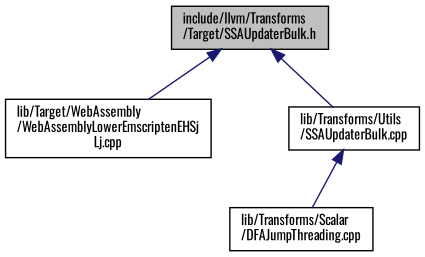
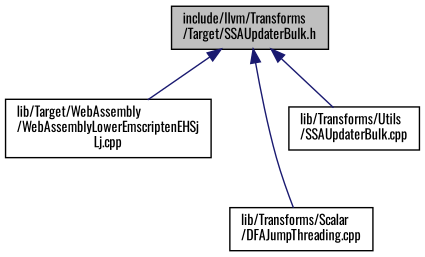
  digraph {
    fontname=Oswald
    node [color=black fontname=Oswald fontsize=10 shape=record]
    edge [color=midnightblue dir=back fontname=Oswald fontsize=10 labelfontname=Helvetica labelfontsize=10 style=solid]
    n1 [fillcolor=grey75 fontcolor=black height=0.2 label="include/llvm/Transforms\l/Target/SSAUpdaterBulk.h" style=filled width=0.4]
    n2 [height=0.2 label="lib/Target/WebAssembly\l/WebAssemblyLowerEmscriptenEHSj\lLj.cpp" width=0.4]
    n3 [height=0.2 label="lib/Transforms/Scalar\l/DFAJumpThreading.cpp" width=0.4]
    n4 [height=0.2 label="lib/Transforms/Utils\l/SSAUpdaterBulk.cpp" width=0.4]
    n1 -> n2
-   n4 -> n3
+   n1 -> n3
    n1 -> n4
  }
